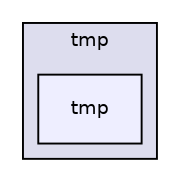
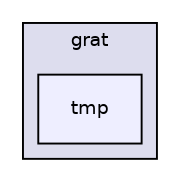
  digraph {
    compound=true
    n1 [fillcolor="#eeeeff" fontname=Helvetica fontsize=10 label=tmp pencolor=black shape=box style=filled]
    subgraph cluster_1 {
      bgcolor="#ddddee"
      fontname=Helvetica
      fontsize=10
-     label=tmp
+     label=grat
      pencolor=black
      n1
    }
  }
